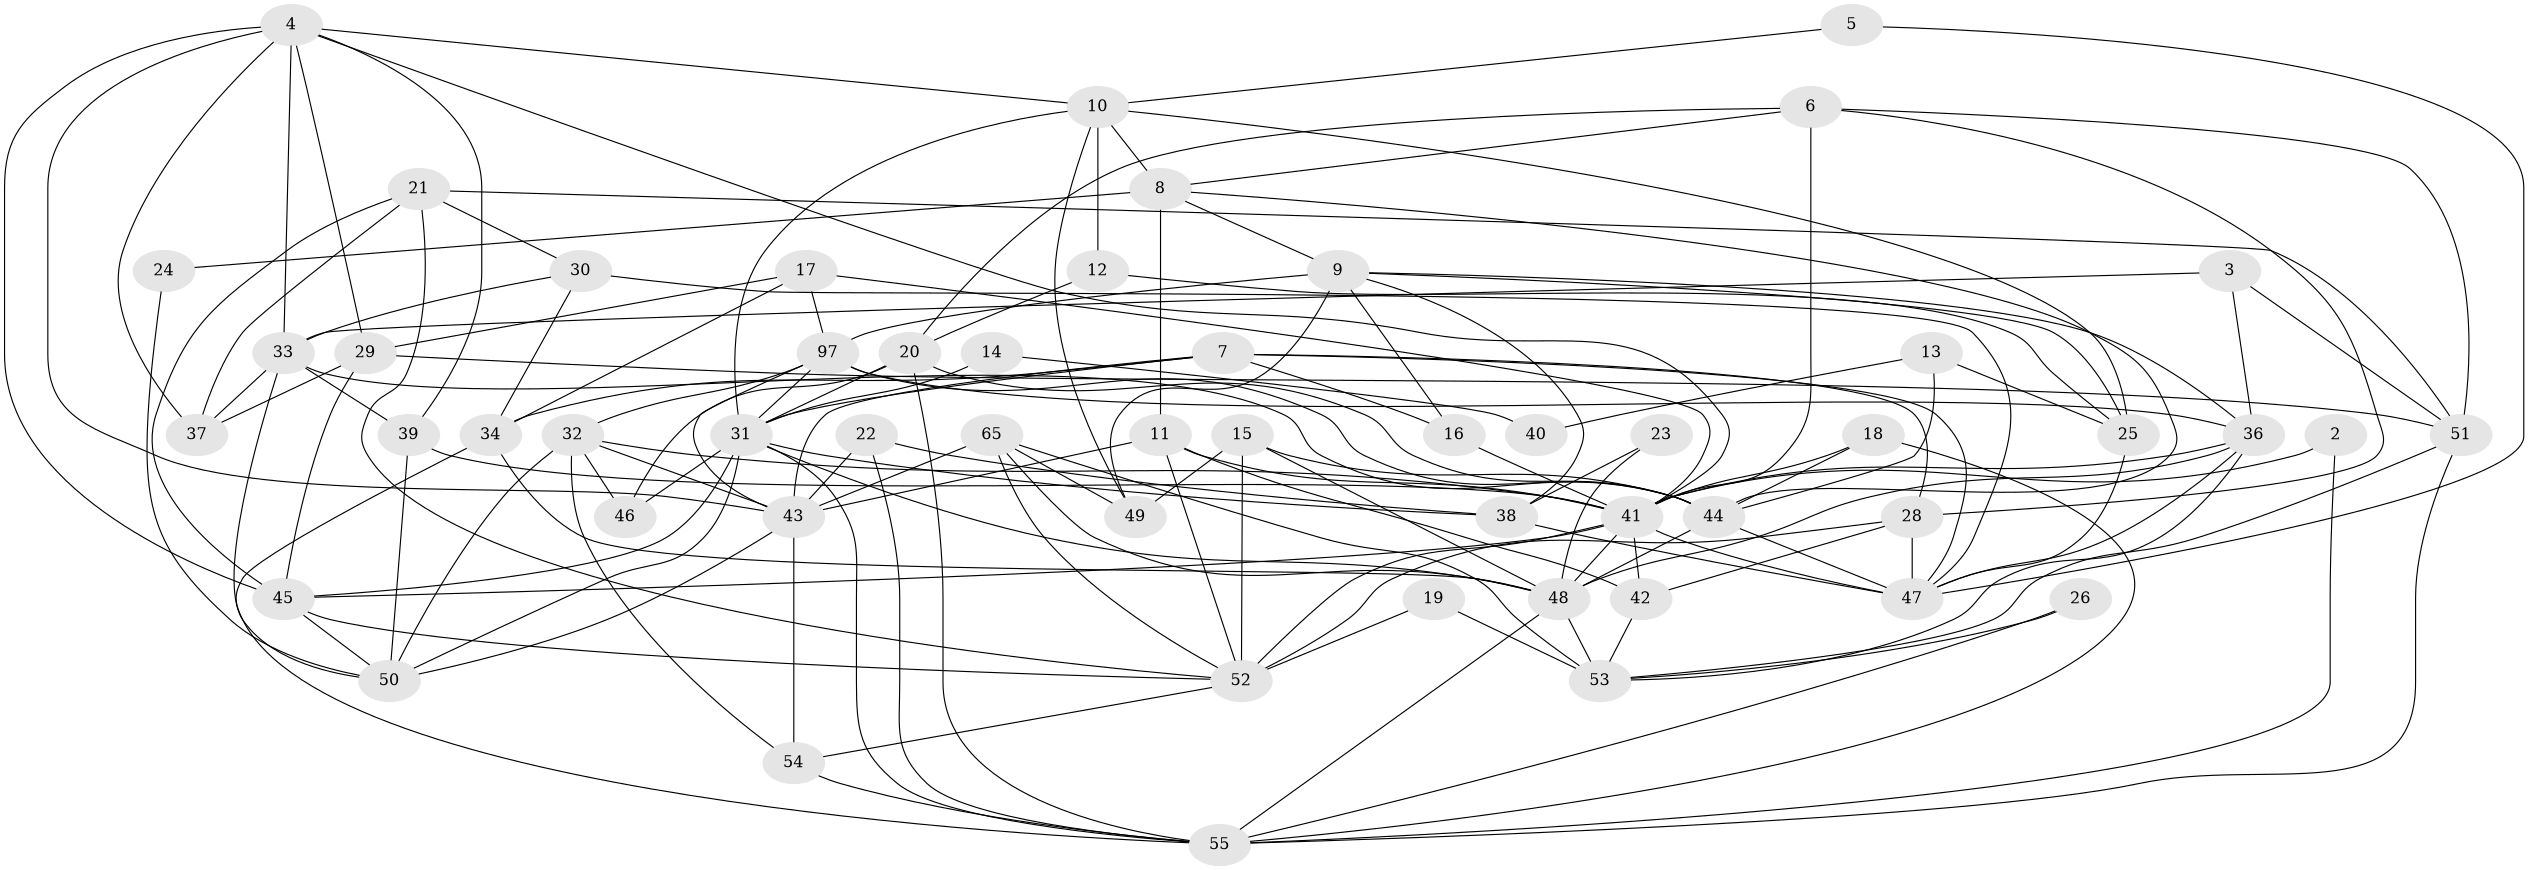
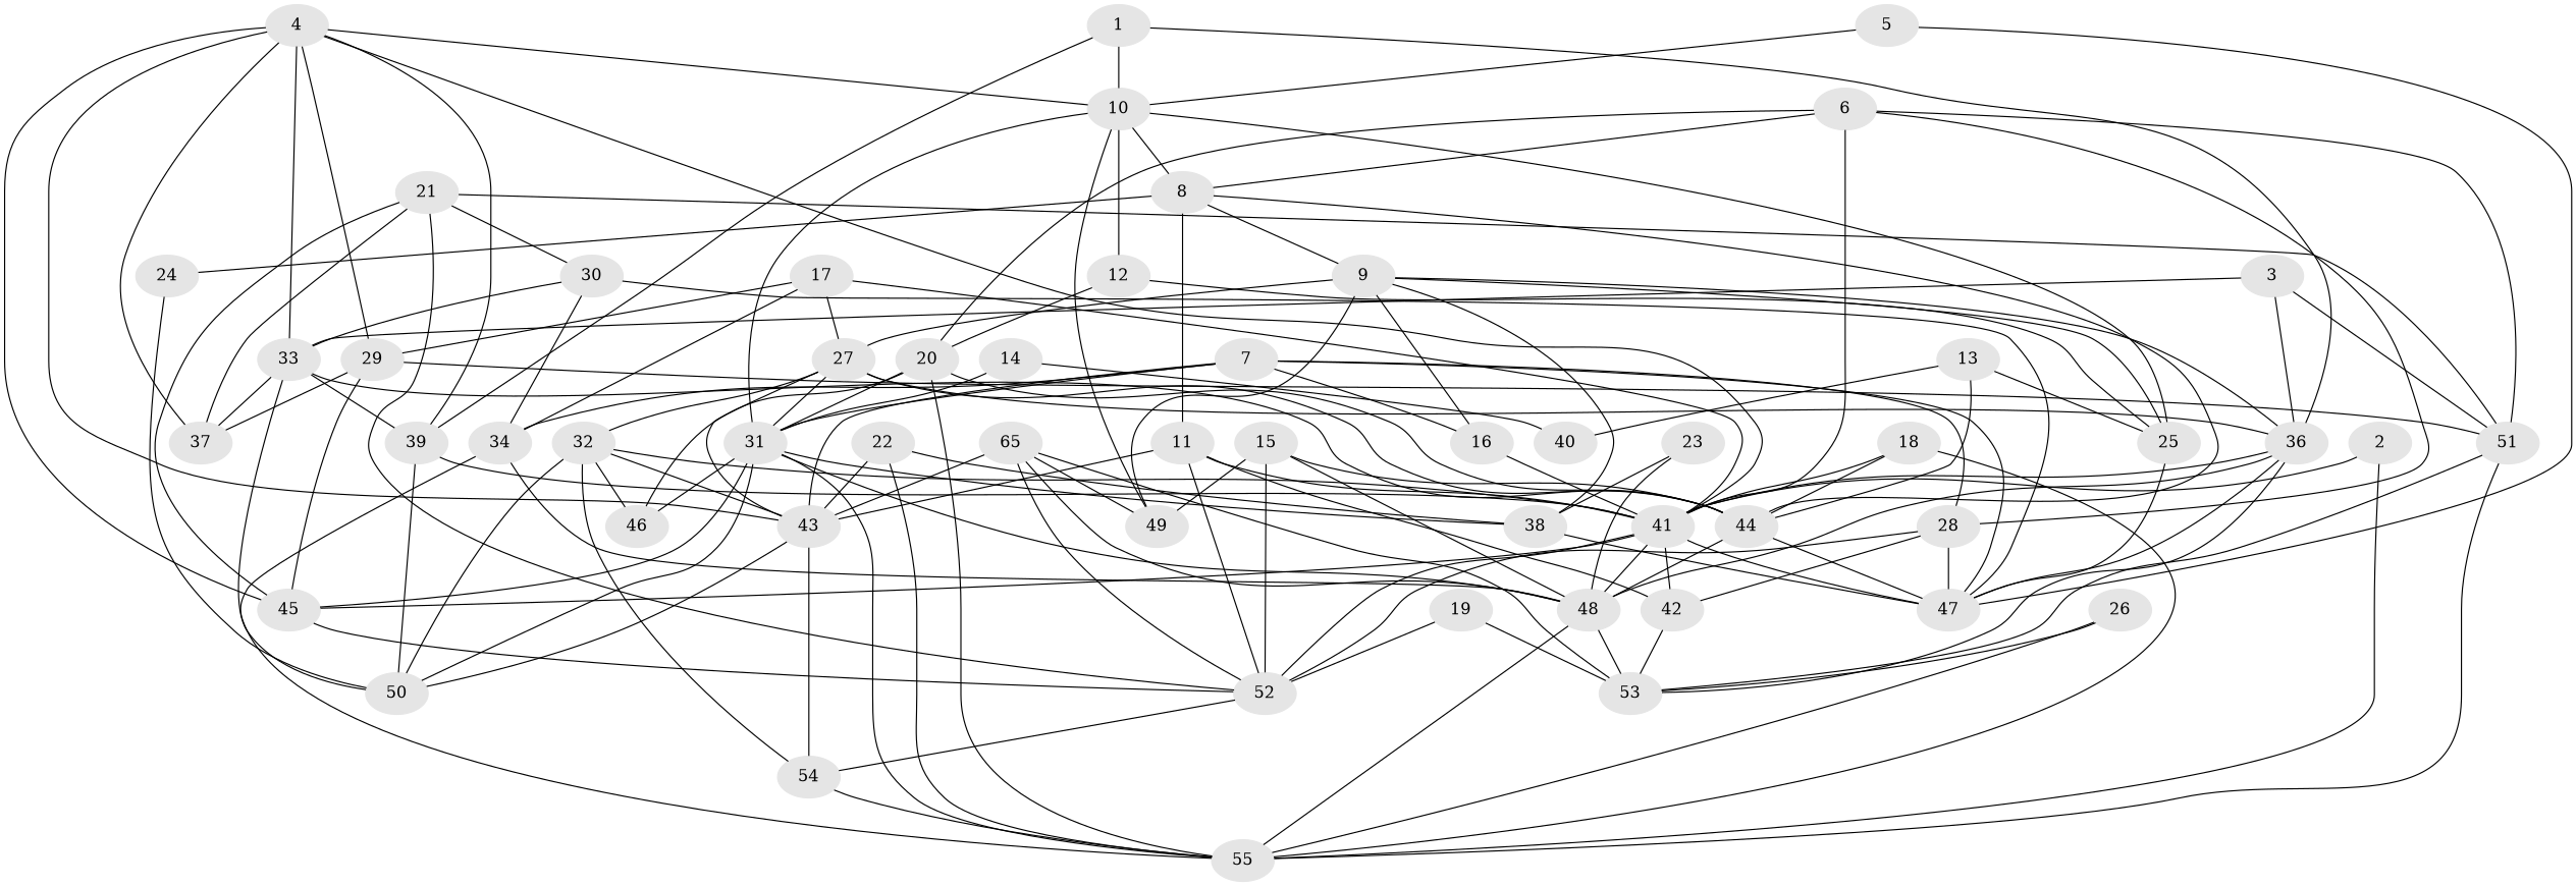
  graph {
    node [color=gray90 style=filled]
    edge [weight=1.0]
+   1
    10
    36
    39
    8
    31
    25
    49
    12
    41
    47
    48
    53
    50
    2
    55
    45
    42
    52
    3
    33
    51
    37
    44
    4
    29
    43
    54
    5
    9
    11
    24
    6
    20
    28
    46
    7
    16
    34
    38
-   27 [label=97]
+   27
    32
    13
    40
    14
    15
    17
    18
    19
    21
    30
    22
    23
    26
    n55 [label=65]
+   1 -- 10
+   1 -- 36
+   1 -- 39
    10 -- 8
    10 -- 31
    10 -- 25
    10 -- 49
    10 -- 12
    36 -- 41
    36 -- 47
    36 -- 48
    36 -- 53
    39 -- 41
    39 -- 50
    8 -- 44
    8 -- 9
    8 -- 11 [weight=2.0]
    8 -- 24
    31 -- 48 [weight=2.0]
    31 -- 50
    31 -- 55
    31 -- 45
    31 -- 46
    31 -- 38
    25 -- 47
    12 -- 25
    12 -- 20 [weight=2.0]
    41 -- 47
    41 -- 48
    41 -- 45
    41 -- 42
    41 -- 52
    48 -- 53 [weight=2.0]
    48 -- 55
    2 -- 41
    2 -- 55
-   45 -- 50
    45 -- 52
    42 -- 53
    52 -- 54
    3 -- 36
    3 -- 33
    3 -- 51
    33 -- 39
    33 -- 50
    33 -- 37
    33 -- 44 [weight=2.0]
    51 -- 53
    51 -- 55
    44 -- 47 [weight=2.0]
    44 -- 48 [weight=2.0]
    4 -- 10
    4 -- 39
    4 -- 41
    4 -- 45
    4 -- 33
    4 -- 37
    4 -- 29
    4 -- 43
    29 -- 45
    29 -- 51
    29 -- 37
    43 -- 50
    43 -- 54
    54 -- 55
    5 -- 10
    5 -- 47
    9 -- 36
    9 -- 25
    9 -- 49 [weight=2.0]
    9 -- 16
    9 -- 38
    9 -- 27
    11 -- 41
    11 -- 42
    11 -- 52
    11 -- 43
    24 -- 50
    6 -- 8
    6 -- 41
    6 -- 51
    6 -- 20
    6 -- 28
    20 -- 31
    20 -- 55
    20 -- 44
    20 -- 46
    28 -- 47
    28 -- 42
    28 -- 52
    7 -- 31
    7 -- 47
    7 -- 43
    7 -- 28
    7 -- 16
    7 -- 34
    16 -- 41
    34 -- 48
    34 -- 55
    38 -- 47
    27 -- 36
    27 -- 31
    27 -- 44
    27 -- 43
    27 -- 32
    32 -- 41
    32 -- 50
    32 -- 43
    32 -- 54
    32 -- 46 [weight=2.0]
    13 -- 25
    13 -- 44
    13 -- 40
    14 -- 31 [weight=2.0]
    14 -- 40
    15 -- 49
    15 -- 48
    15 -- 52 [weight=2.0]
    15 -- 44
    17 -- 41
    17 -- 29
    17 -- 34
    17 -- 27
    18 -- 41
    18 -- 55
    18 -- 44
    19 -- 53
    19 -- 52
    21 -- 45
    21 -- 52
    21 -- 51
    21 -- 37
    21 -- 30
    30 -- 47
    30 -- 33
    30 -- 34
    22 -- 55
    22 -- 43
    22 -- 38
    23 -- 48
    23 -- 38
    26 -- 53
    26 -- 55
    n55 -- 49
    n55 -- 48
    n55 -- 53
    n55 -- 52
    n55 -- 43
  }
